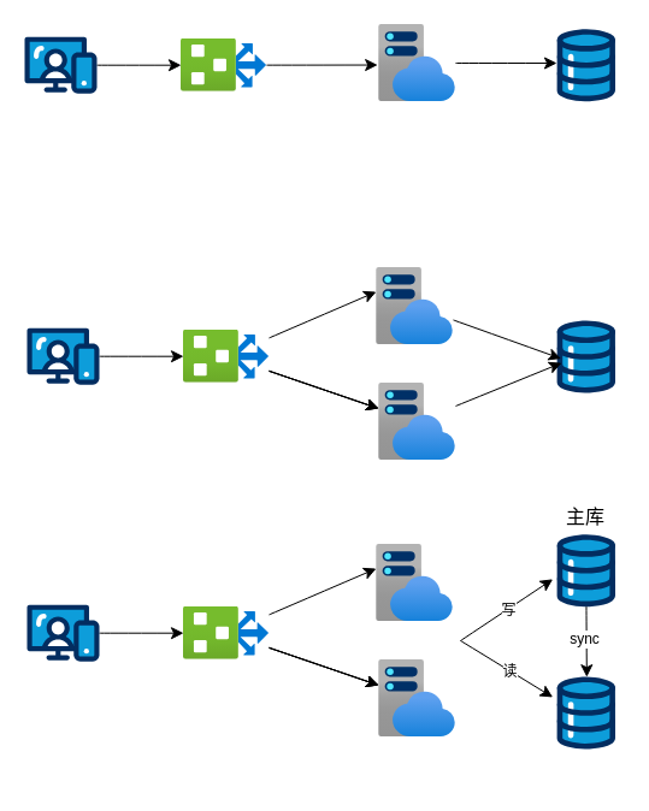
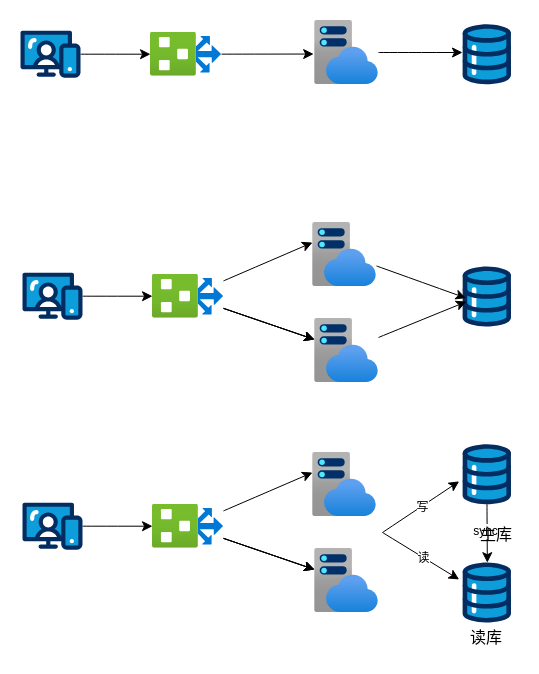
  <mxCell id="0" />
  <mxCell id="1" parent="0" />
  <mxCell id="2" value="" style="edgeStyle=none;curved=1;rounded=0;orthogonalLoop=1;jettySize=auto;html=1;fontSize=12;startSize=8;endSize=8;" edge="1" parent="1" source="3" target="8"><mxGeometry relative="1" as="geometry" /></mxCell>
  <mxCell id="3" value="" style="verticalLabelPosition=bottom;aspect=fixed;html=1;shape=mxgraph.salesforce.web;" vertex="1" parent="1"><mxGeometry x="22" y="272" width="60" height="47.4" as="geometry" /></mxCell>
  <mxCell id="4" value="" style="verticalLabelPosition=bottom;aspect=fixed;html=1;shape=mxgraph.salesforce.data;" vertex="1" parent="1"><mxGeometry x="462" y="266" width="48.6" height="60" as="geometry" /></mxCell>
  <mxCell id="5" value="" style="edgeStyle=none;curved=1;rounded=0;orthogonalLoop=1;jettySize=auto;html=1;fontSize=12;startSize=8;endSize=8;" edge="1" parent="1" source="8" target="10"><mxGeometry relative="1" as="geometry" /></mxCell>
  <mxCell id="6" value="" style="edgeStyle=none;curved=1;rounded=0;orthogonalLoop=1;jettySize=auto;html=1;fontSize=12;startSize=8;endSize=8;" edge="1" parent="1" source="8" target="10"><mxGeometry relative="1" as="geometry" /></mxCell>
  <mxCell id="7" value="" style="edgeStyle=none;curved=1;rounded=0;orthogonalLoop=1;jettySize=auto;html=1;fontSize=12;startSize=8;endSize=8;" edge="1" parent="1" source="8" target="10"><mxGeometry relative="1" as="geometry" /></mxCell>
  <mxCell id="8" value="" style="image;aspect=fixed;html=1;points=[];align=center;fontSize=12;image=img/lib/azure2/networking/Route_Filters.svg;" vertex="1" parent="1"><mxGeometry x="152" y="273.7" width="71" height="44" as="geometry" /></mxCell>
  <mxCell id="9" value="" style="image;aspect=fixed;html=1;points=[];align=center;fontSize=12;image=img/lib/azure2/app_services/App_Service_Plans.svg;" vertex="1" parent="1"><mxGeometry x="312" y="222" width="64" height="64" as="geometry" /></mxCell>
  <mxCell id="10" value="" style="image;aspect=fixed;html=1;points=[];align=center;fontSize=12;image=img/lib/azure2/app_services/App_Service_Plans.svg;" vertex="1" parent="1"><mxGeometry x="314" y="318" width="64" height="64" as="geometry" /></mxCell>
  <mxCell id="11" style="edgeStyle=none;curved=1;rounded=0;orthogonalLoop=1;jettySize=auto;html=1;entryX=0;entryY=0.313;entryDx=0;entryDy=0;entryPerimeter=0;fontSize=12;startSize=8;endSize=8;" edge="1" parent="1" source="8" target="9"><mxGeometry relative="1" as="geometry" /></mxCell>
  <mxCell id="12" style="edgeStyle=none;curved=1;rounded=0;orthogonalLoop=1;jettySize=auto;html=1;fontSize=12;startSize=8;endSize=8;entryX=0.07;entryY=0.526;entryDx=0;entryDy=0;entryPerimeter=0;" edge="1" parent="1" source="9" target="4"><mxGeometry relative="1" as="geometry"><mxPoint x="462" y="302" as="targetPoint" /></mxGeometry></mxCell>
  <mxCell id="13" style="edgeStyle=none;curved=1;rounded=0;orthogonalLoop=1;jettySize=auto;html=1;entryX=0.079;entryY=0.586;entryDx=0;entryDy=0;entryPerimeter=0;fontSize=12;startSize=8;endSize=8;" edge="1" parent="1" source="10" target="4"><mxGeometry relative="1" as="geometry" /></mxCell>
  <mxCell id="14" value="" style="edgeStyle=none;curved=1;rounded=0;orthogonalLoop=1;jettySize=auto;html=1;fontSize=12;startSize=8;endSize=8;" edge="1" parent="1" source="15" target="17"><mxGeometry relative="1" as="geometry" /></mxCell>
  <mxCell id="15" value="" style="verticalLabelPosition=bottom;aspect=fixed;html=1;shape=mxgraph.salesforce.web;" vertex="1" parent="1"><mxGeometry x="20" y="30" width="60" height="47.4" as="geometry" /></mxCell>
  <mxCell id="16" value="" style="verticalLabelPosition=bottom;aspect=fixed;html=1;shape=mxgraph.salesforce.data;" vertex="1" parent="1"><mxGeometry x="462" y="23.7" width="48.6" height="60" as="geometry" /></mxCell>
  <mxCell id="17" value="" style="image;aspect=fixed;html=1;points=[];align=center;fontSize=12;image=img/lib/azure2/networking/Route_Filters.svg;" vertex="1" parent="1"><mxGeometry x="150" y="31.7" width="71" height="44" as="geometry" /></mxCell>
  <mxCell id="18" value="" style="image;aspect=fixed;html=1;points=[];align=center;fontSize=12;image=img/lib/azure2/app_services/App_Service_Plans.svg;" vertex="1" parent="1"><mxGeometry x="314" y="20" width="64" height="64" as="geometry" /></mxCell>
  <mxCell id="19" style="edgeStyle=none;curved=1;rounded=0;orthogonalLoop=1;jettySize=auto;html=1;entryX=-0.013;entryY=0.524;entryDx=0;entryDy=0;entryPerimeter=0;fontSize=12;startSize=8;endSize=8;" edge="1" parent="1" source="17" target="18"><mxGeometry relative="1" as="geometry" /></mxCell>
  <mxCell id="20" style="edgeStyle=none;curved=1;rounded=0;orthogonalLoop=1;jettySize=auto;html=1;fontSize=12;startSize=8;endSize=8;" edge="1" parent="1" source="18"><mxGeometry relative="1" as="geometry"><mxPoint x="462" y="52" as="targetPoint" /></mxGeometry></mxCell>
  <mxCell id="21" value="" style="edgeStyle=none;curved=1;rounded=0;orthogonalLoop=1;jettySize=auto;html=1;fontSize=12;startSize=8;endSize=8;" edge="1" parent="1" source="22" target="27"><mxGeometry relative="1" as="geometry" /></mxCell>
  <mxCell id="22" value="" style="verticalLabelPosition=bottom;aspect=fixed;html=1;shape=mxgraph.salesforce.web;" vertex="1" parent="1"><mxGeometry x="22" y="502" width="60" height="47.4" as="geometry" /></mxCell>
  <mxCell id="23" value="" style="verticalLabelPosition=bottom;aspect=fixed;html=1;shape=mxgraph.salesforce.data;" vertex="1" parent="1"><mxGeometry x="462" y="443.7" width="48.6" height="60" as="geometry" /></mxCell>
  <mxCell id="24" value="" style="edgeStyle=none;curved=1;rounded=0;orthogonalLoop=1;jettySize=auto;html=1;fontSize=12;startSize=8;endSize=8;" edge="1" parent="1" source="27" target="29"><mxGeometry relative="1" as="geometry" /></mxCell>
  <mxCell id="25" value="" style="edgeStyle=none;curved=1;rounded=0;orthogonalLoop=1;jettySize=auto;html=1;fontSize=12;startSize=8;endSize=8;" edge="1" parent="1" source="27" target="29"><mxGeometry relative="1" as="geometry" /></mxCell>
  <mxCell id="26" value="" style="edgeStyle=none;curved=1;rounded=0;orthogonalLoop=1;jettySize=auto;html=1;fontSize=12;startSize=8;endSize=8;" edge="1" parent="1" source="27" target="29"><mxGeometry relative="1" as="geometry" /></mxCell>
  <mxCell id="27" value="" style="image;aspect=fixed;html=1;points=[];align=center;fontSize=12;image=img/lib/azure2/networking/Route_Filters.svg;" vertex="1" parent="1"><mxGeometry x="152" y="503.7" width="71" height="44" as="geometry" /></mxCell>
  <mxCell id="28" value="" style="image;aspect=fixed;html=1;points=[];align=center;fontSize=12;image=img/lib/azure2/app_services/App_Service_Plans.svg;" vertex="1" parent="1"><mxGeometry x="312" y="452" width="64" height="64" as="geometry" /></mxCell>
  <mxCell id="29" value="" style="image;aspect=fixed;html=1;points=[];align=center;fontSize=12;image=img/lib/azure2/app_services/App_Service_Plans.svg;" vertex="1" parent="1"><mxGeometry x="314" y="548" width="64" height="64" as="geometry" /></mxCell>
  <mxCell id="30" style="edgeStyle=none;curved=1;rounded=0;orthogonalLoop=1;jettySize=auto;html=1;entryX=0;entryY=0.313;entryDx=0;entryDy=0;entryPerimeter=0;fontSize=12;startSize=8;endSize=8;" edge="1" parent="1" source="27" target="28"><mxGeometry relative="1" as="geometry" /></mxCell>
  <mxCell id="31" style="edgeStyle=none;curved=1;rounded=0;orthogonalLoop=1;jettySize=auto;html=1;fontSize=12;startSize=8;endSize=8;entryX=-0.071;entryY=0.619;entryDx=0;entryDy=0;entryPerimeter=0;" edge="1" parent="1" target="23"><mxGeometry relative="1" as="geometry"><mxPoint x="442" y="492" as="targetPoint" /><mxPoint x="382" y="532" as="sourcePoint" /></mxGeometry></mxCell>
  <mxCell id="32" value="写" style="edgeLabel;html=1;align=center;verticalAlign=middle;resizable=0;points=[];fontSize=12;" vertex="1" connectable="0" parent="31"><mxGeometry x="0.03" y="-1" relative="1" as="geometry"><mxPoint as="offset" /></mxGeometry></mxCell>
  <mxCell id="33" style="edgeStyle=none;curved=1;rounded=0;orthogonalLoop=1;jettySize=auto;html=1;entryX=-0.071;entryY=0.283;entryDx=0;entryDy=0;entryPerimeter=0;fontSize=12;startSize=8;endSize=8;" edge="1" parent="1" target="35"><mxGeometry relative="1" as="geometry"><mxPoint x="382" y="532" as="sourcePoint" /></mxGeometry></mxCell>
  <mxCell id="34" value="读" style="edgeLabel;html=1;align=center;verticalAlign=middle;resizable=0;points=[];fontSize=12;" vertex="1" connectable="0" parent="33"><mxGeometry x="0.074" relative="1" as="geometry"><mxPoint as="offset" /></mxGeometry></mxCell>
  <mxCell id="35" value="" style="verticalLabelPosition=bottom;aspect=fixed;html=1;shape=mxgraph.salesforce.data;" vertex="1" parent="1"><mxGeometry x="462" y="562" width="48.6" height="60" as="geometry" /></mxCell>
  <mxCell id="36" style="edgeStyle=none;curved=1;rounded=0;orthogonalLoop=1;jettySize=auto;html=1;entryX=0.511;entryY=0.003;entryDx=0;entryDy=0;entryPerimeter=0;fontSize=12;startSize=8;endSize=8;" edge="1" parent="1" source="23" target="35"><mxGeometry relative="1" as="geometry" /></mxCell>
  <mxCell id="37" value="sync" style="edgeLabel;html=1;align=center;verticalAlign=middle;resizable=0;points=[];fontSize=12;" vertex="1" connectable="0" parent="36"><mxGeometry x="-0.085" y="-2" relative="1" as="geometry"><mxPoint as="offset" /></mxGeometry></mxCell>
- <mxCell id="38" value="主库" style="text;html=1;align=center;verticalAlign=middle;whiteSpace=wrap;rounded=0;fontSize=16;" vertex="1" parent="1"><mxGeometry x="456.3" y="413.7" width="60" height="30" as="geometry" /></mxCell>
+ <mxCell id="38" value="主库" style="text;html=1;align=center;verticalAlign=middle;whiteSpace=wrap;rounded=0;fontSize=16;" vertex="1" parent="1"><mxGeometry x="466.3" y="518.7" width="60" height="30" as="geometry" /></mxCell>
+ <mxCell id="39" value="读库" style="text;html=1;align=center;verticalAlign=middle;whiteSpace=wrap;rounded=0;fontSize=16;" vertex="1" parent="1"><mxGeometry x="456.3" y="622" width="60" height="30" as="geometry" /></mxCell>
